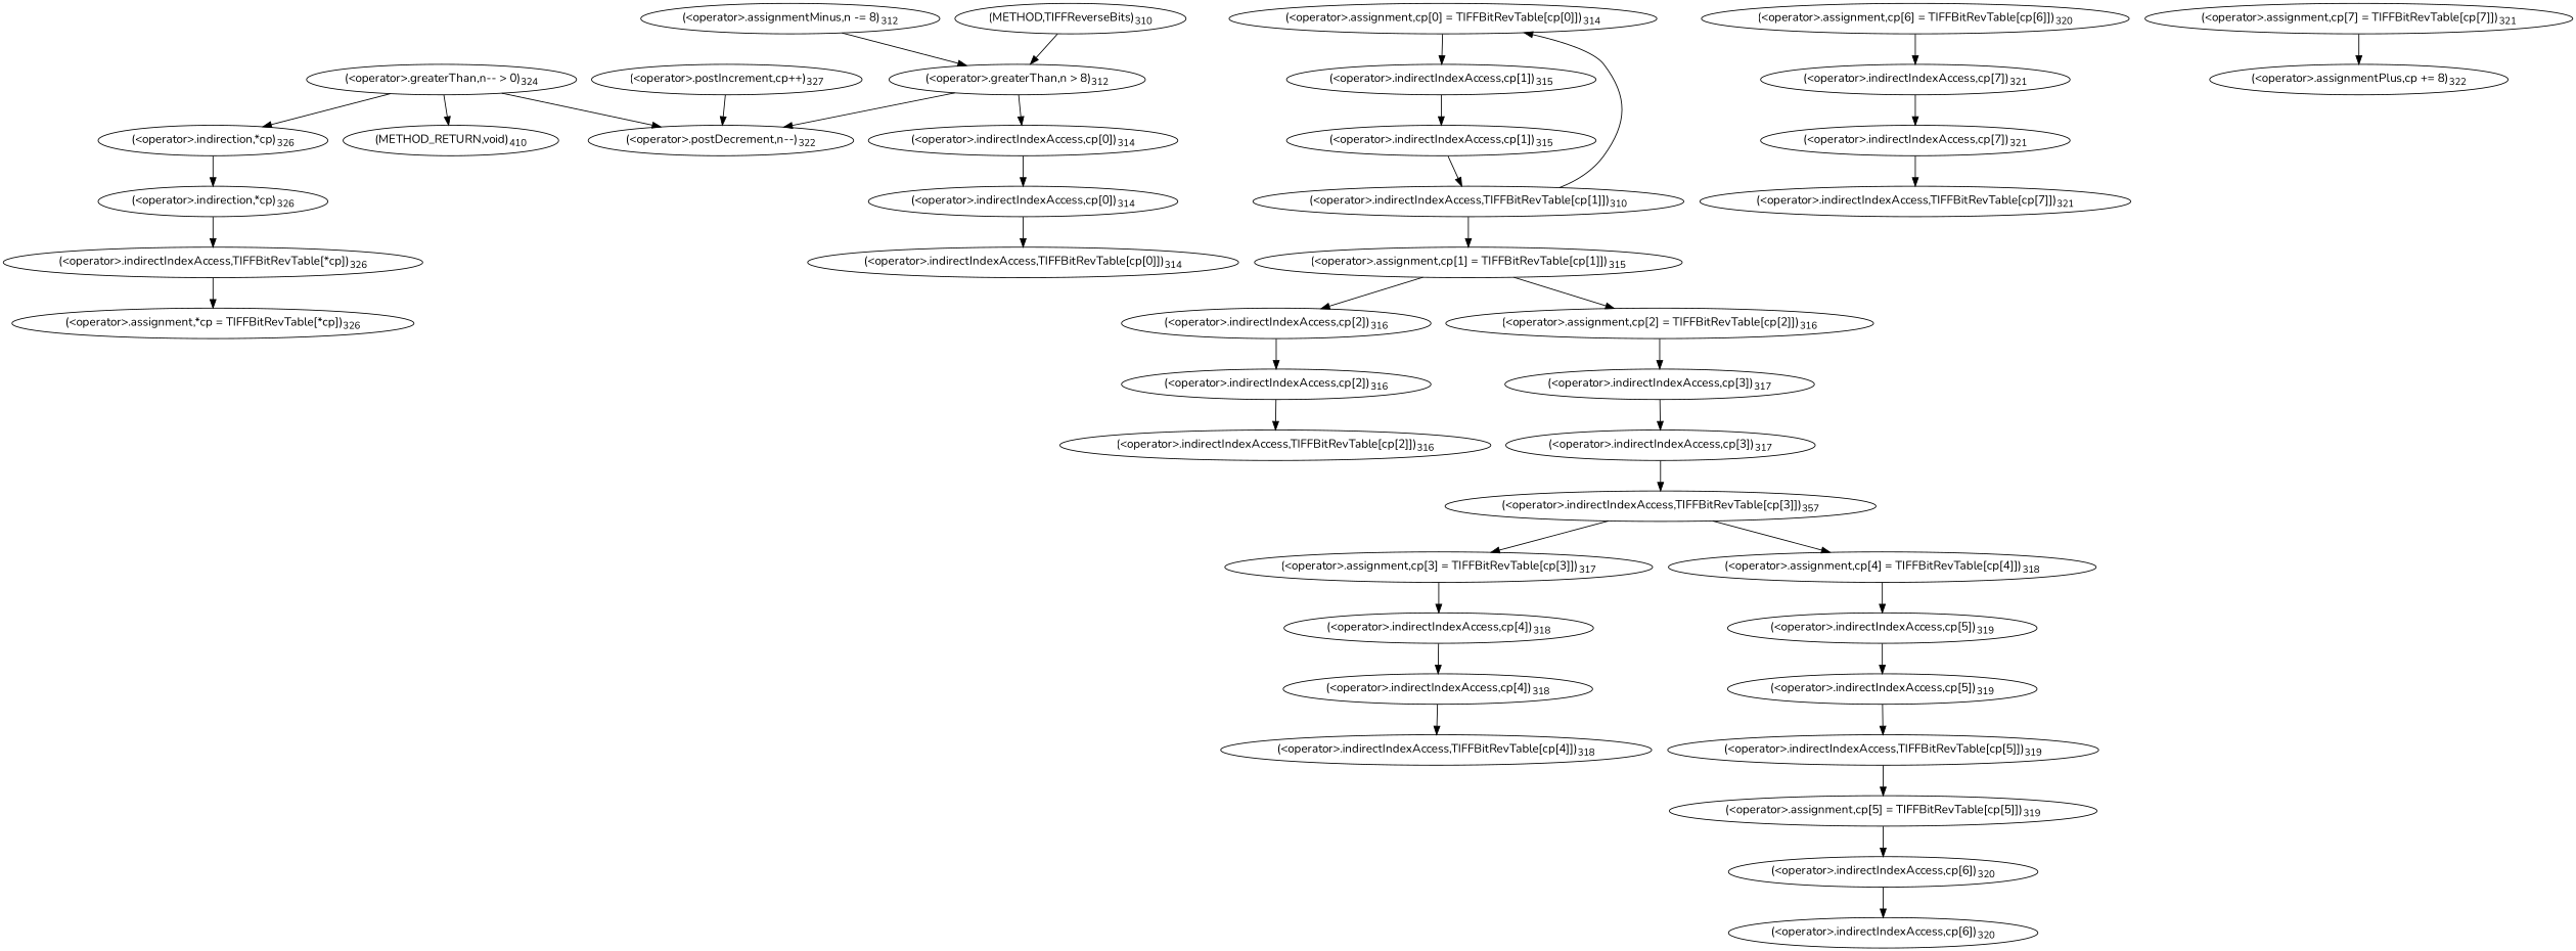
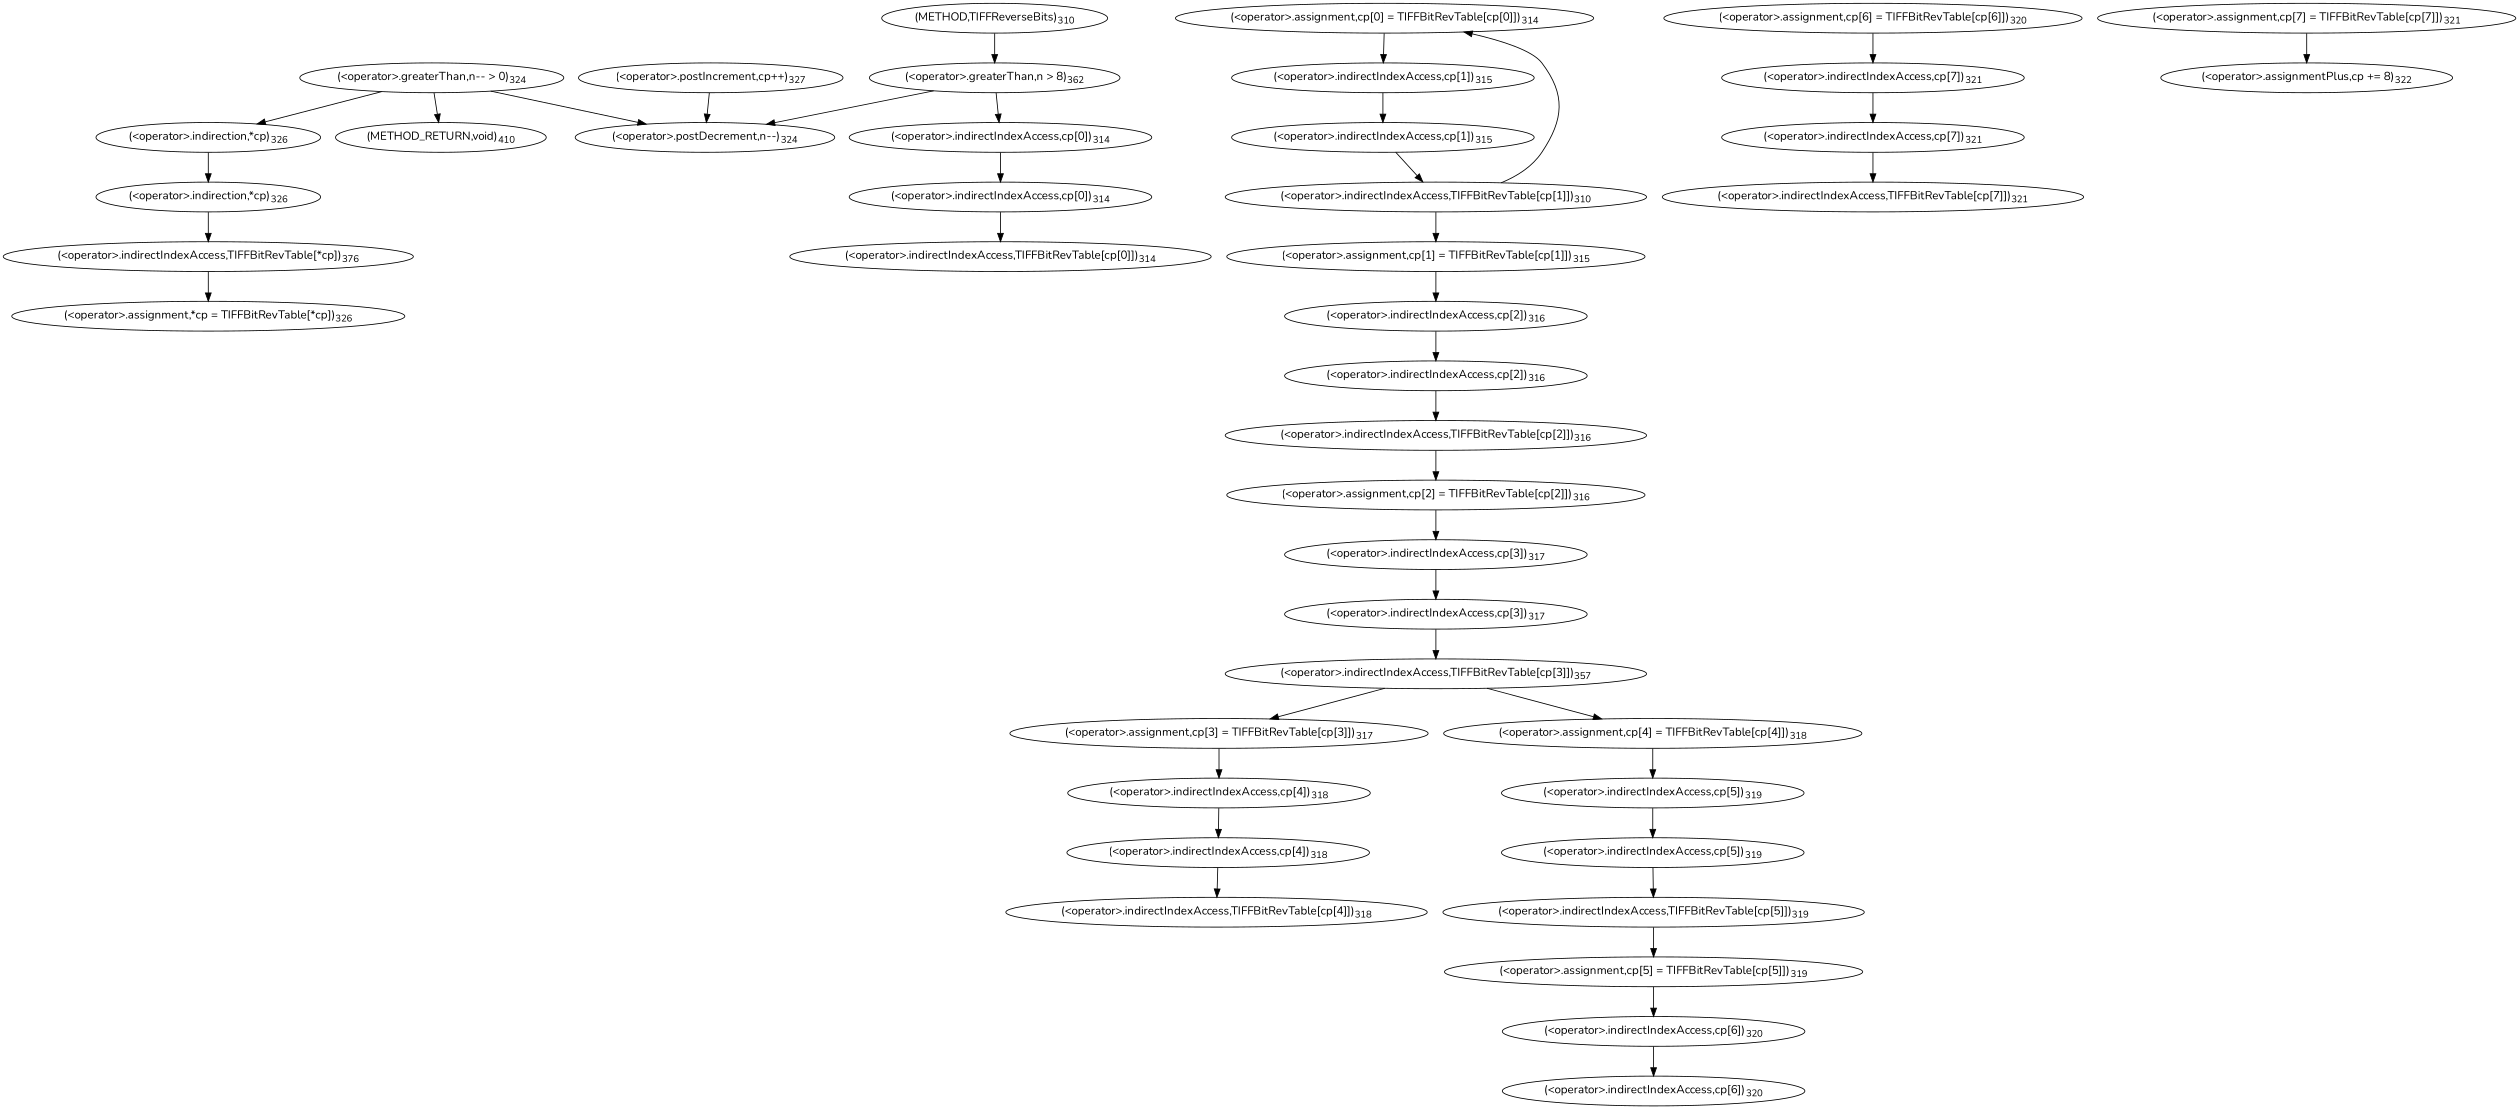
  digraph {
    fontname=Nunito
    node [fontname=Nunito]
    edge [fontname=Nunito]
-   n1 [label=<(&lt;operator&gt;.greaterThan,n &gt; 8)<SUB>312</SUB>>]
-   n2 [label=<(&lt;operator&gt;.postDecrement,n--)<SUB>322</SUB>>]
+   n1 [label=<(&lt;operator&gt;.greaterThan,n &gt; 8)<SUB>362</SUB>>]
+   n2 [label=<(&lt;operator&gt;.postDecrement,n--)<SUB>324</SUB>>]
    n3 [label=<(&lt;operator&gt;.indirectIndexAccess,cp[0])<SUB>314</SUB>>]
    n4 [label=<(&lt;operator&gt;.indirectIndexAccess,cp[0])<SUB>314</SUB>>]
-   n5 [label=<(&lt;operator&gt;.assignmentMinus,n -= 8)<SUB>312</SUB>>]
    n6 [label=<(&lt;operator&gt;.greaterThan,n-- &gt; 0)<SUB>324</SUB>>]
    n7 [label=<(&lt;operator&gt;.indirection,*cp)<SUB>326</SUB>>]
    n8 [label=<(METHOD_RETURN,void)<SUB>410</SUB>>]
    n9 [label=<(&lt;operator&gt;.indirection,*cp)<SUB>326</SUB>>]
    n10 [label=<(&lt;operator&gt;.assignment,cp[0] = TIFFBitRevTable[cp[0]])<SUB>314</SUB>>]
    n11 [label=<(&lt;operator&gt;.indirectIndexAccess,cp[1])<SUB>315</SUB>>]
    n12 [label=<(&lt;operator&gt;.indirectIndexAccess,cp[1])<SUB>315</SUB>>]
    n13 [label=<(&lt;operator&gt;.assignment,cp[1] = TIFFBitRevTable[cp[1]])<SUB>315</SUB>>]
    n14 [label=<(&lt;operator&gt;.indirectIndexAccess,cp[2])<SUB>316</SUB>>]
    n15 [label=<(&lt;operator&gt;.indirectIndexAccess,cp[2])<SUB>316</SUB>>]
    n16 [label=<(&lt;operator&gt;.assignment,cp[2] = TIFFBitRevTable[cp[2]])<SUB>316</SUB>>]
    n17 [label=<(&lt;operator&gt;.indirectIndexAccess,cp[3])<SUB>317</SUB>>]
    n18 [label=<(&lt;operator&gt;.indirectIndexAccess,cp[3])<SUB>317</SUB>>]
    n19 [label=<(&lt;operator&gt;.assignment,cp[3] = TIFFBitRevTable[cp[3]])<SUB>317</SUB>>]
    n20 [label=<(&lt;operator&gt;.indirectIndexAccess,cp[4])<SUB>318</SUB>>]
    n21 [label=<(&lt;operator&gt;.indirectIndexAccess,cp[4])<SUB>318</SUB>>]
    n22 [label=<(&lt;operator&gt;.assignment,cp[4] = TIFFBitRevTable[cp[4]])<SUB>318</SUB>>]
    n23 [label=<(&lt;operator&gt;.indirectIndexAccess,cp[5])<SUB>319</SUB>>]
    n24 [label=<(&lt;operator&gt;.indirectIndexAccess,cp[5])<SUB>319</SUB>>]
    n25 [label=<(&lt;operator&gt;.assignment,cp[5] = TIFFBitRevTable[cp[5]])<SUB>319</SUB>>]
    n26 [label=<(&lt;operator&gt;.indirectIndexAccess,cp[6])<SUB>320</SUB>>]
    n27 [label=<(&lt;operator&gt;.indirectIndexAccess,cp[6])<SUB>320</SUB>>]
    n28 [label=<(&lt;operator&gt;.assignment,cp[6] = TIFFBitRevTable[cp[6]])<SUB>320</SUB>>]
    n29 [label=<(&lt;operator&gt;.indirectIndexAccess,cp[7])<SUB>321</SUB>>]
    n30 [label=<(&lt;operator&gt;.indirectIndexAccess,cp[7])<SUB>321</SUB>>]
    n31 [label=<(&lt;operator&gt;.assignment,cp[7] = TIFFBitRevTable[cp[7]])<SUB>321</SUB>>]
    n32 [label=<(&lt;operator&gt;.assignmentPlus,cp += 8)<SUB>322</SUB>>]
    n33 [label=<(&lt;operator&gt;.assignment,*cp = TIFFBitRevTable[*cp])<SUB>326</SUB>>]
    n34 [label=<(&lt;operator&gt;.postIncrement,cp++)<SUB>327</SUB>>]
    n35 [label=<(&lt;operator&gt;.indirectIndexAccess,TIFFBitRevTable[cp[0]])<SUB>314</SUB>>]
    n36 [label=<(&lt;operator&gt;.indirectIndexAccess,TIFFBitRevTable[cp[1]])<SUB>310</SUB>>]
    n37 [label=<(&lt;operator&gt;.indirectIndexAccess,TIFFBitRevTable[cp[2]])<SUB>316</SUB>>]
    n38 [label=<(&lt;operator&gt;.indirectIndexAccess,TIFFBitRevTable[cp[3]])<SUB>357</SUB>>]
    n39 [label=<(&lt;operator&gt;.indirectIndexAccess,TIFFBitRevTable[cp[4]])<SUB>318</SUB>>]
    n40 [label=<(&lt;operator&gt;.indirectIndexAccess,TIFFBitRevTable[cp[5]])<SUB>319</SUB>>]
    n41 [label=<(&lt;operator&gt;.indirectIndexAccess,TIFFBitRevTable[cp[7]])<SUB>321</SUB>>]
-   n42 [label=<(&lt;operator&gt;.indirectIndexAccess,TIFFBitRevTable[*cp])<SUB>326</SUB>>]
+   n42 [label=<(&lt;operator&gt;.indirectIndexAccess,TIFFBitRevTable[*cp])<SUB>376</SUB>>]
    n43 [label=<(METHOD,TIFFReverseBits)<SUB>310</SUB>>]
    n1 -> n2
    n1 -> n3
    n3 -> n4
    n4 -> n35
-   n5 -> n1
    n6 -> n2
    n6 -> n7
    n6 -> n8
    n7 -> n9
    n9 -> n42
    n10 -> n11
    n11 -> n12
    n12 -> n36
    n13 -> n14
    n14 -> n15
    n15 -> n37
    n16 -> n17
    n17 -> n18
    n18 -> n38
    n19 -> n20
    n20 -> n21
    n21 -> n39
    n22 -> n23
    n23 -> n24
    n24 -> n40
    n25 -> n26
    n26 -> n27
    n28 -> n29
    n29 -> n30
    n30 -> n41
    n31 -> n32
    n34 -> n2
    n36 -> n10
    n36 -> n13
-   n13 -> n16
+   n37 -> n16
    n38 -> n19
    n38 -> n22
    n40 -> n25
    n42 -> n33
    n43 -> n1
  }
